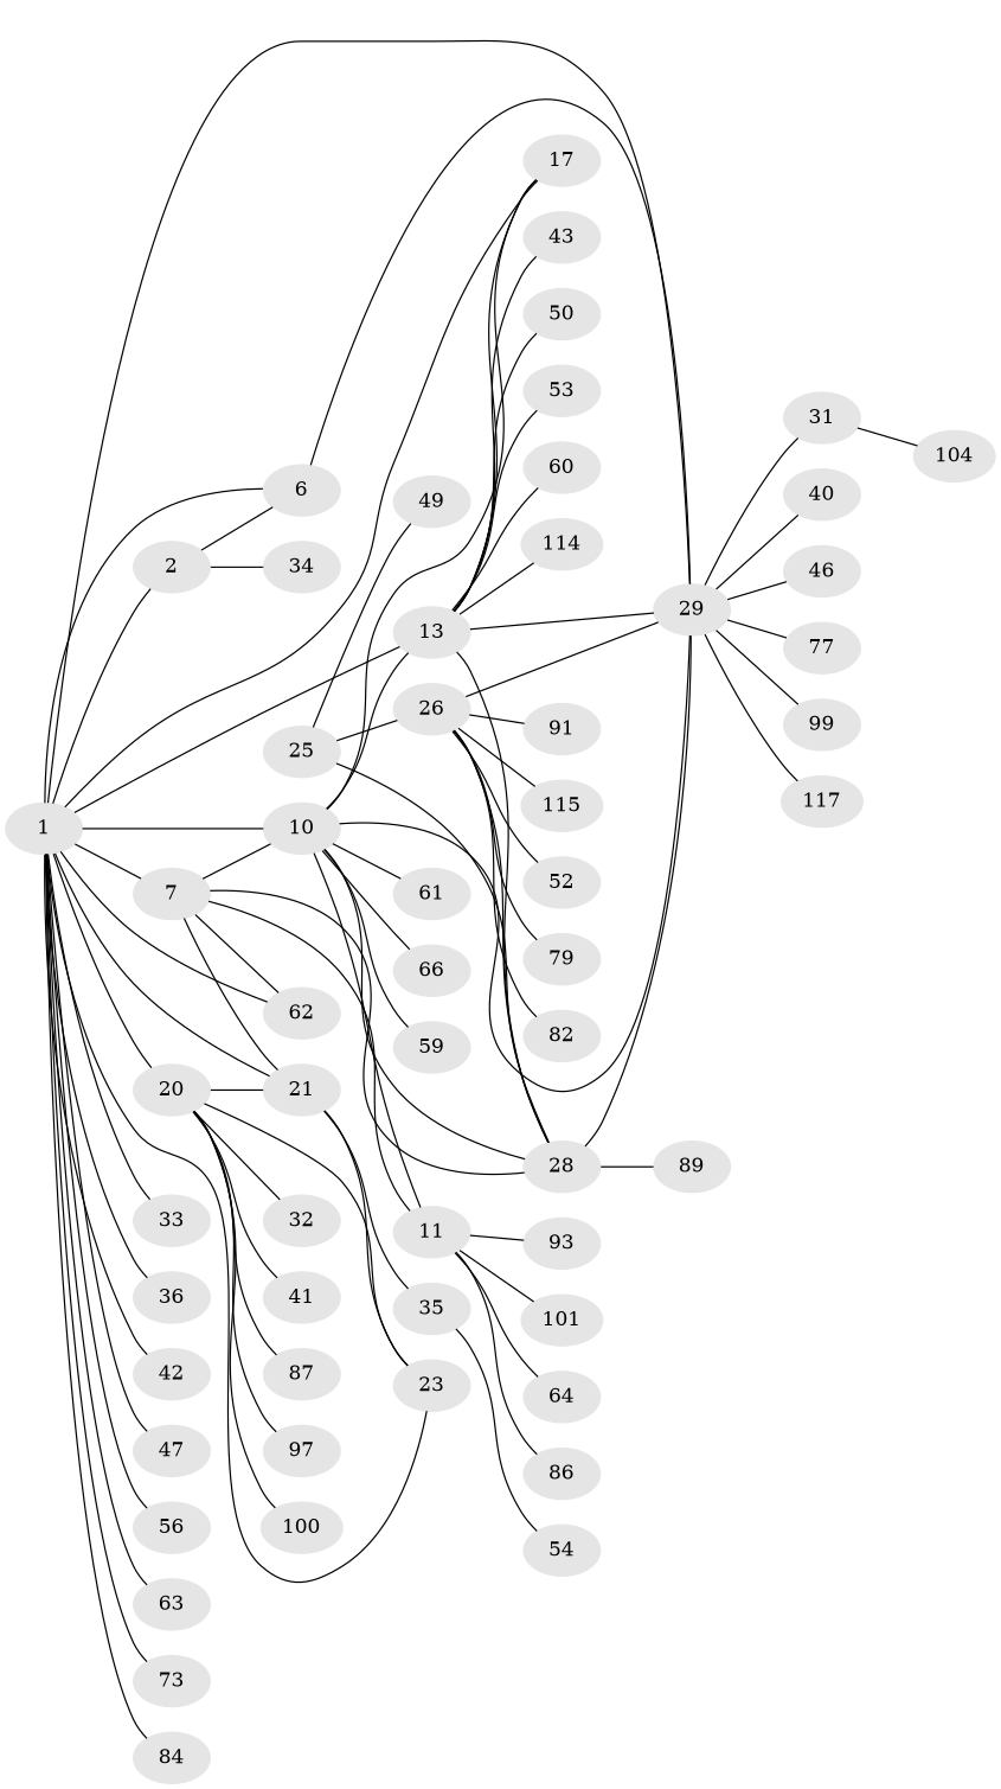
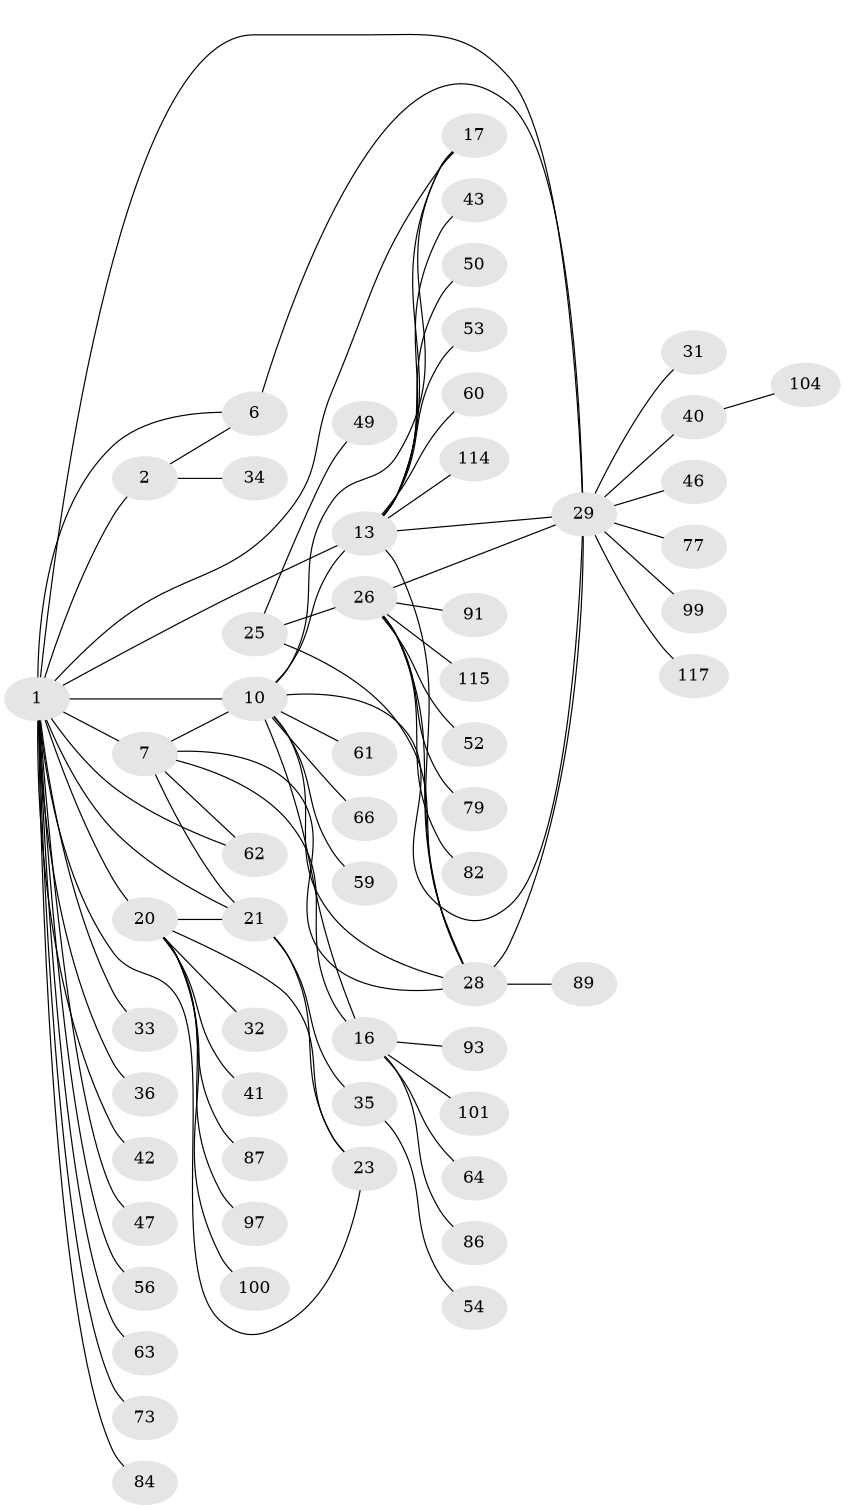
  graph {
    rankdir=LR
    node [color=gray90 style=filled]
    1 [super="+3"]
    2
    6
    7 [super="+116+106+58+8+9"]
    10 [super="+12+88+44"]
    13 [super="+39+48+16+120+75"]
    17 [super="+57+96"]
    20 [super="+22"]
    21 [super="+67+70+68+81+95"]
    23 [super="+113"]
    29 [super="+30"]
    33
    36
    42
    47
    56
    62
    63
    73
    84
    34
-   11
+   11 [label=16]
    28
    59
    61
    66
    43
    50
    53 [super="+80"]
    60
    114
    32
    41
    87
    97
    100
    35 [super="+110"]
    31
    40
    46
    77
    99
    117
    64
    86 [super="+119"]
    93
    101
    89
    n49 [label=54 super="+76"]
    25 [super="+27"]
    26
    49
    52
    79
    82
    91
    115
    104
    1 -- 2 [weight=5]
    1 -- 6 [weight=5]
    1 -- 7
    1 -- 10 [weight=3]
    1 -- 13 [weight=4]
    1 -- 17 [weight=2]
    1 -- 20 [weight=4]
    1 -- 21 [weight=2]
    1 -- 23 [weight=2]
    1 -- 29
    1 -- 33
    1 -- 36
    1 -- 42
    1 -- 47
    1 -- 56
    1 -- 62
    1 -- 63
    1 -- 73
    1 -- 84
    2 -- 6
    2 -- 34
    6 -- 29
    7 -- 10 [weight=6]
    7 -- 21
    7 -- 62
    7 -- 11 [weight=3]
    7 -- 28 [weight=2]
    10 -- 13 [weight=3]
    10 -- 17
    10 -- 29
    10 -- 11 [weight=2]
    10 -- 28
    10 -- 59
    10 -- 61
    10 -- 66
    13 -- 17 [weight=2]
    13 -- 29 [weight=4]
    13 -- 28
    13 -- 43
    13 -- 50
    13 -- 53
    13 -- 60
    13 -- 114
    20 -- 21 [weight=2]
    20 -- 23 [weight=2]
    20 -- 32
    20 -- 41
    20 -- 87
    20 -- 97
    20 -- 100
    21 -- 23
    21 -- 35
    29 -- 31
    29 -- 40
    29 -- 46
    29 -- 77
    29 -- 99
    29 -- 117
    11 -- 64
    11 -- 86
    11 -- 93
    11 -- 101
    28 -- 29 [weight=2]
    28 -- 89
    35 -- n49
-   31 -- 104
+   40 -- 104
    25 -- 28 [weight=2]
    25 -- 26 [weight=2]
    25 -- 49
    26 -- 29 [weight=2]
    26 -- 28
    26 -- 52
    26 -- 79
    26 -- 82
    26 -- 91
    26 -- 115
  }
